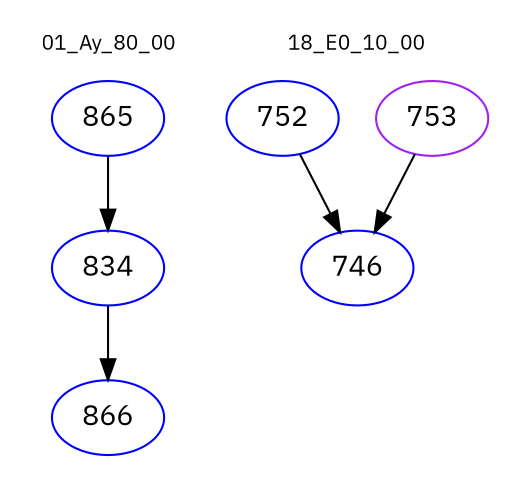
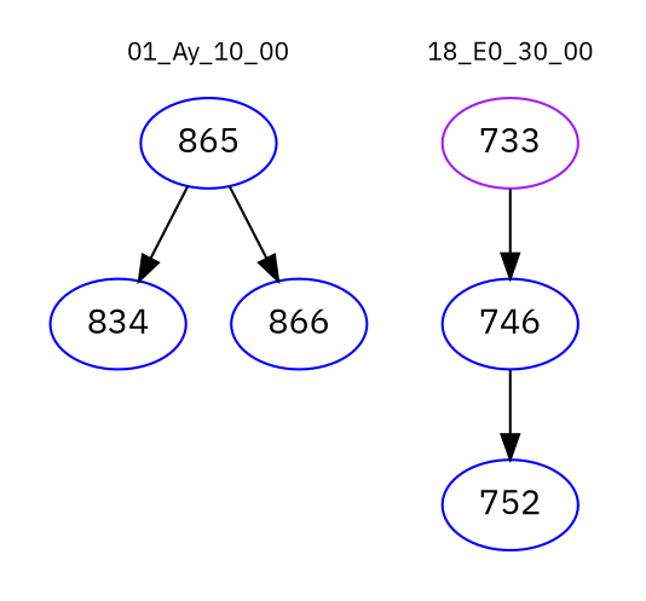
  digraph {
    fontname="IBM Plex Sans"
    node [color=blue fontname="IBM Plex Sans"]
    edge [color=black fontname="IBM Plex Sans"]
    n1 [label=865]
    n2 [label=834]
    n3 [label=866]
    n4 [label=746]
-   n5 [color=purple label=753]
+   n5 [color=purple label=733]
    n6 [label=752]
    subgraph cluster_1 {
      color=white
      fontsize=10
-     label="01_Ay_80_00"
+     label="01_Ay_10_00"
      n1
      n2
      n3
    }
    subgraph cluster_2 {
      color=white
      fontsize=10
-     label="18_E0_10_00"
+     label="18_E0_30_00"
      n4
      n5
      n6
    }
    n1 -> n2
-   n2 -> n3
-   n6 -> n4
+   n1 -> n3
+   n4 -> n6
    n5 -> n4
  }
